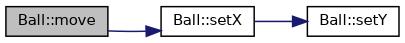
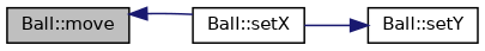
  digraph {
    rankdir=LR
    node [color=black fillcolor=white fontname=Helvetica fontsize=10 shape=record style=filled]
    edge [color=midnightblue fontname=Helvetica fontsize=10 labelfontname=Helvetica labelfontsize=10 style=solid]
    n1 [fillcolor=grey75 fontcolor=black height=0.2 label="Ball::move" width=0.4]
    n2 [height=0.2 label="Ball::setX" width=0.4]
    n3 [height=0.2 label="Ball::setY" width=0.4]
-   n1 -> n2
+   n2 -> n1
    n2 -> n3
  }
